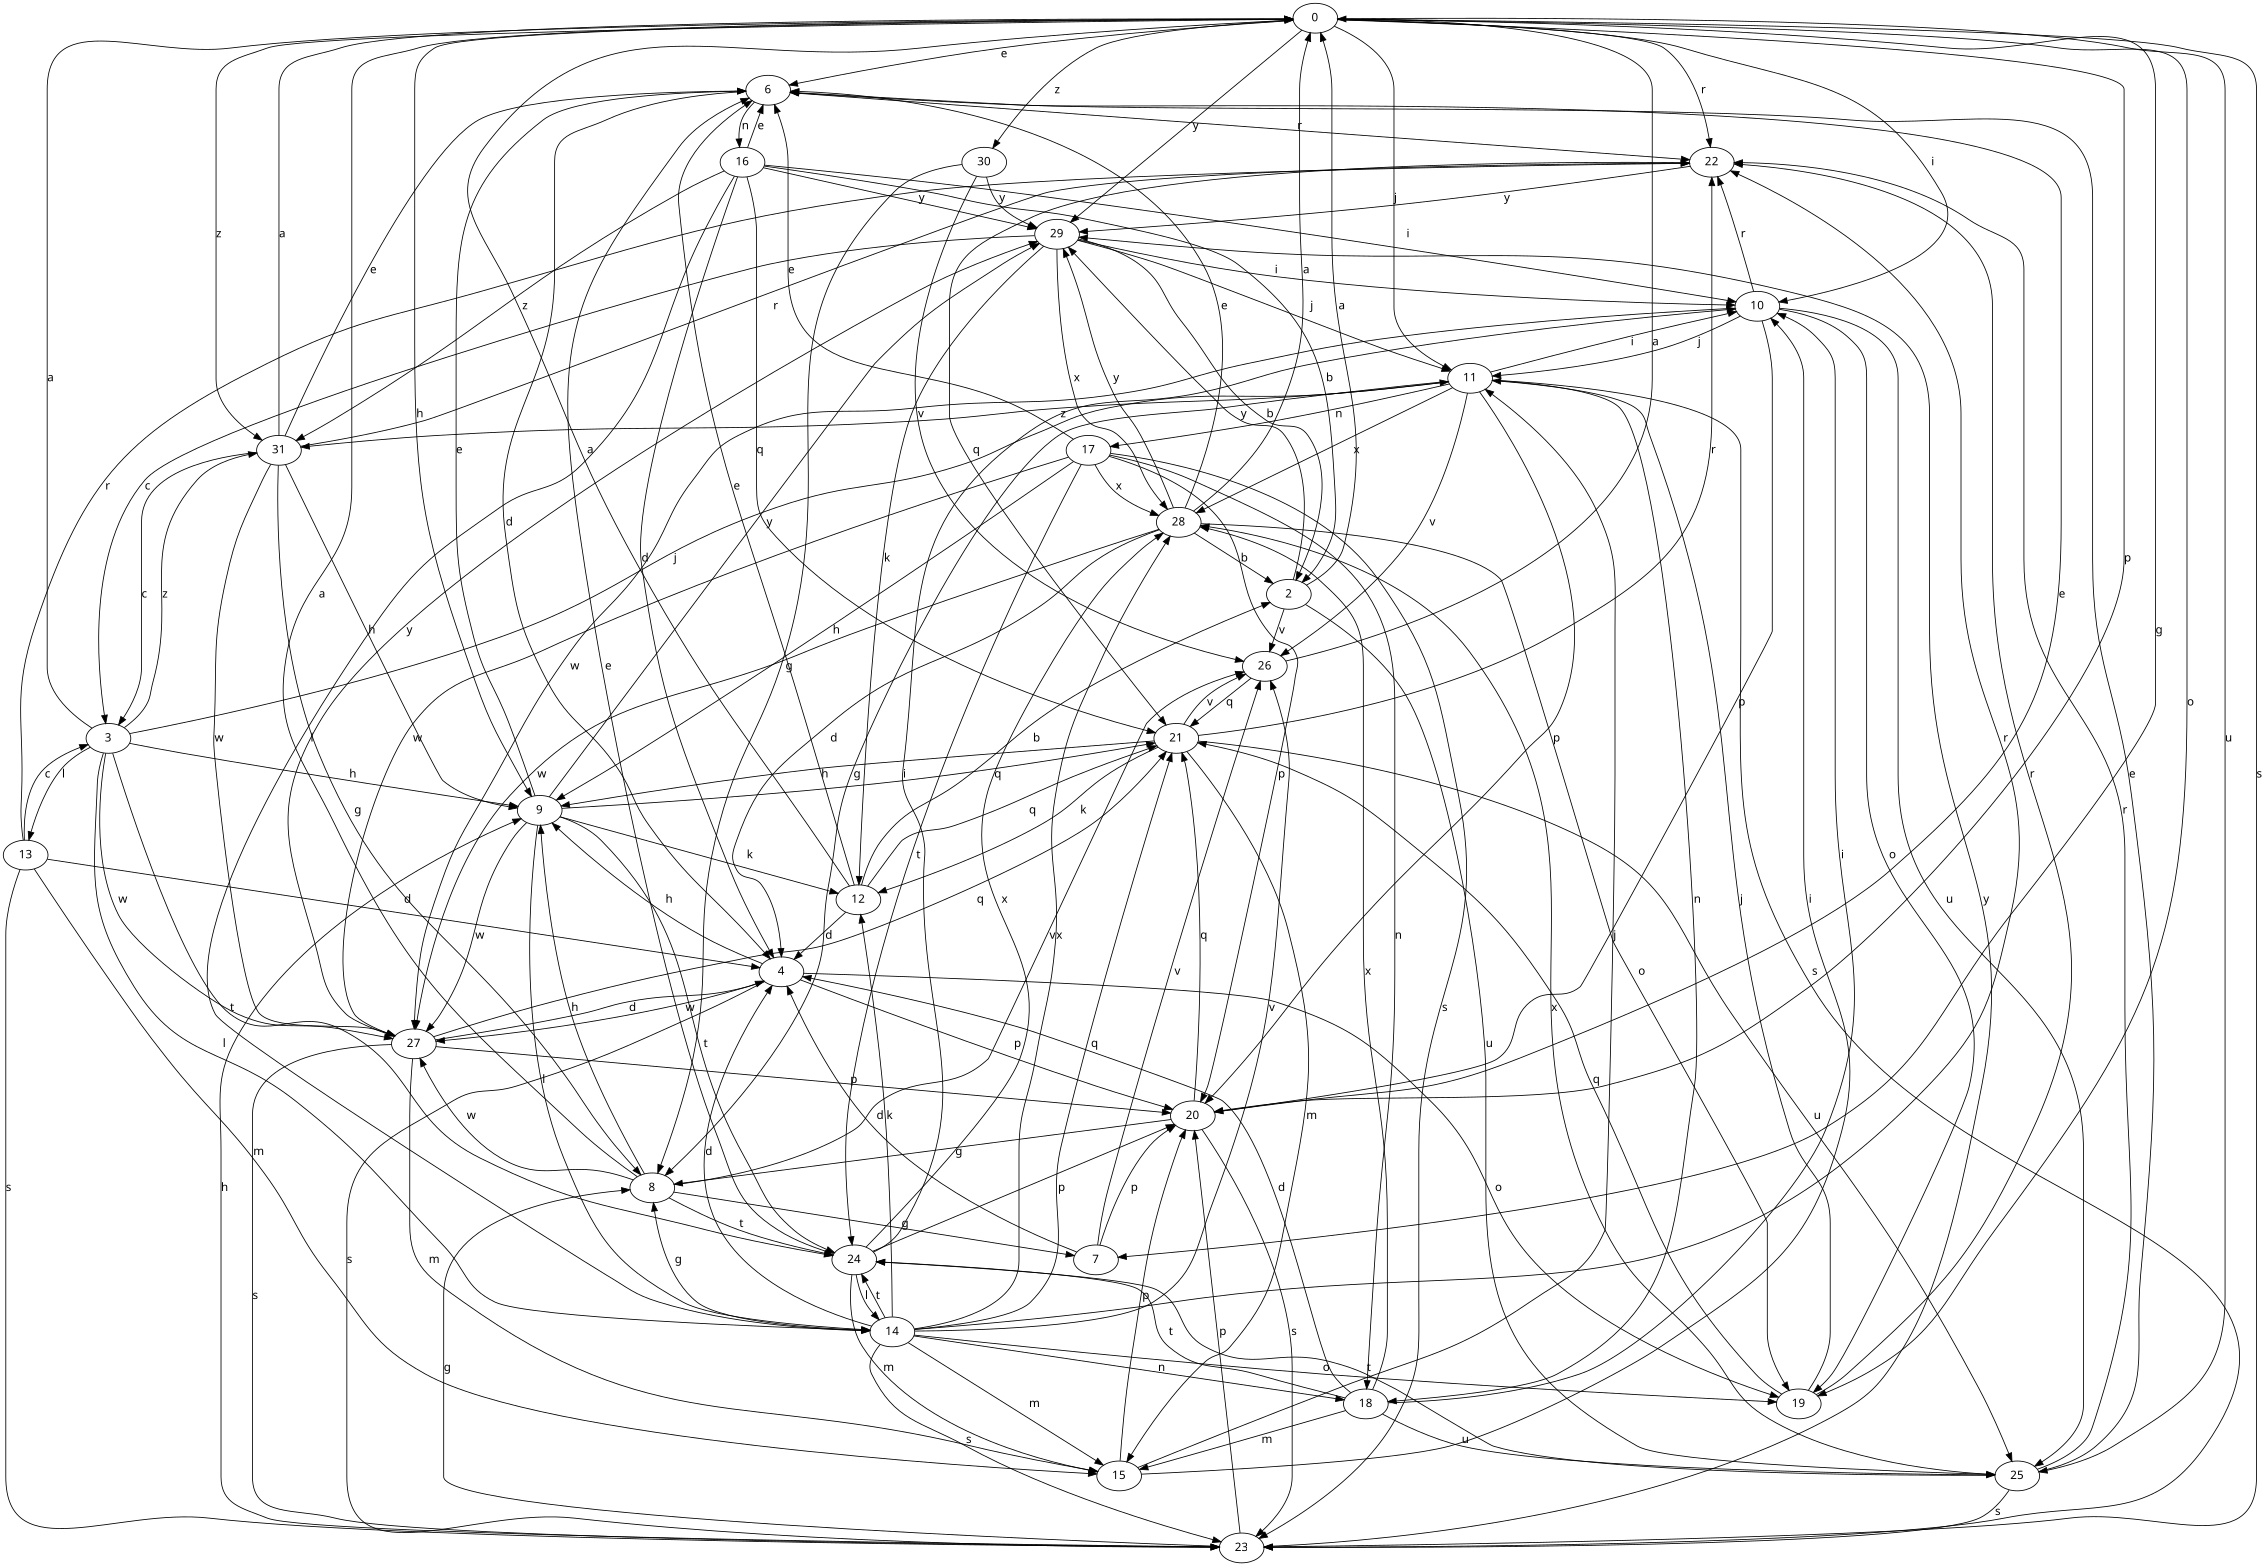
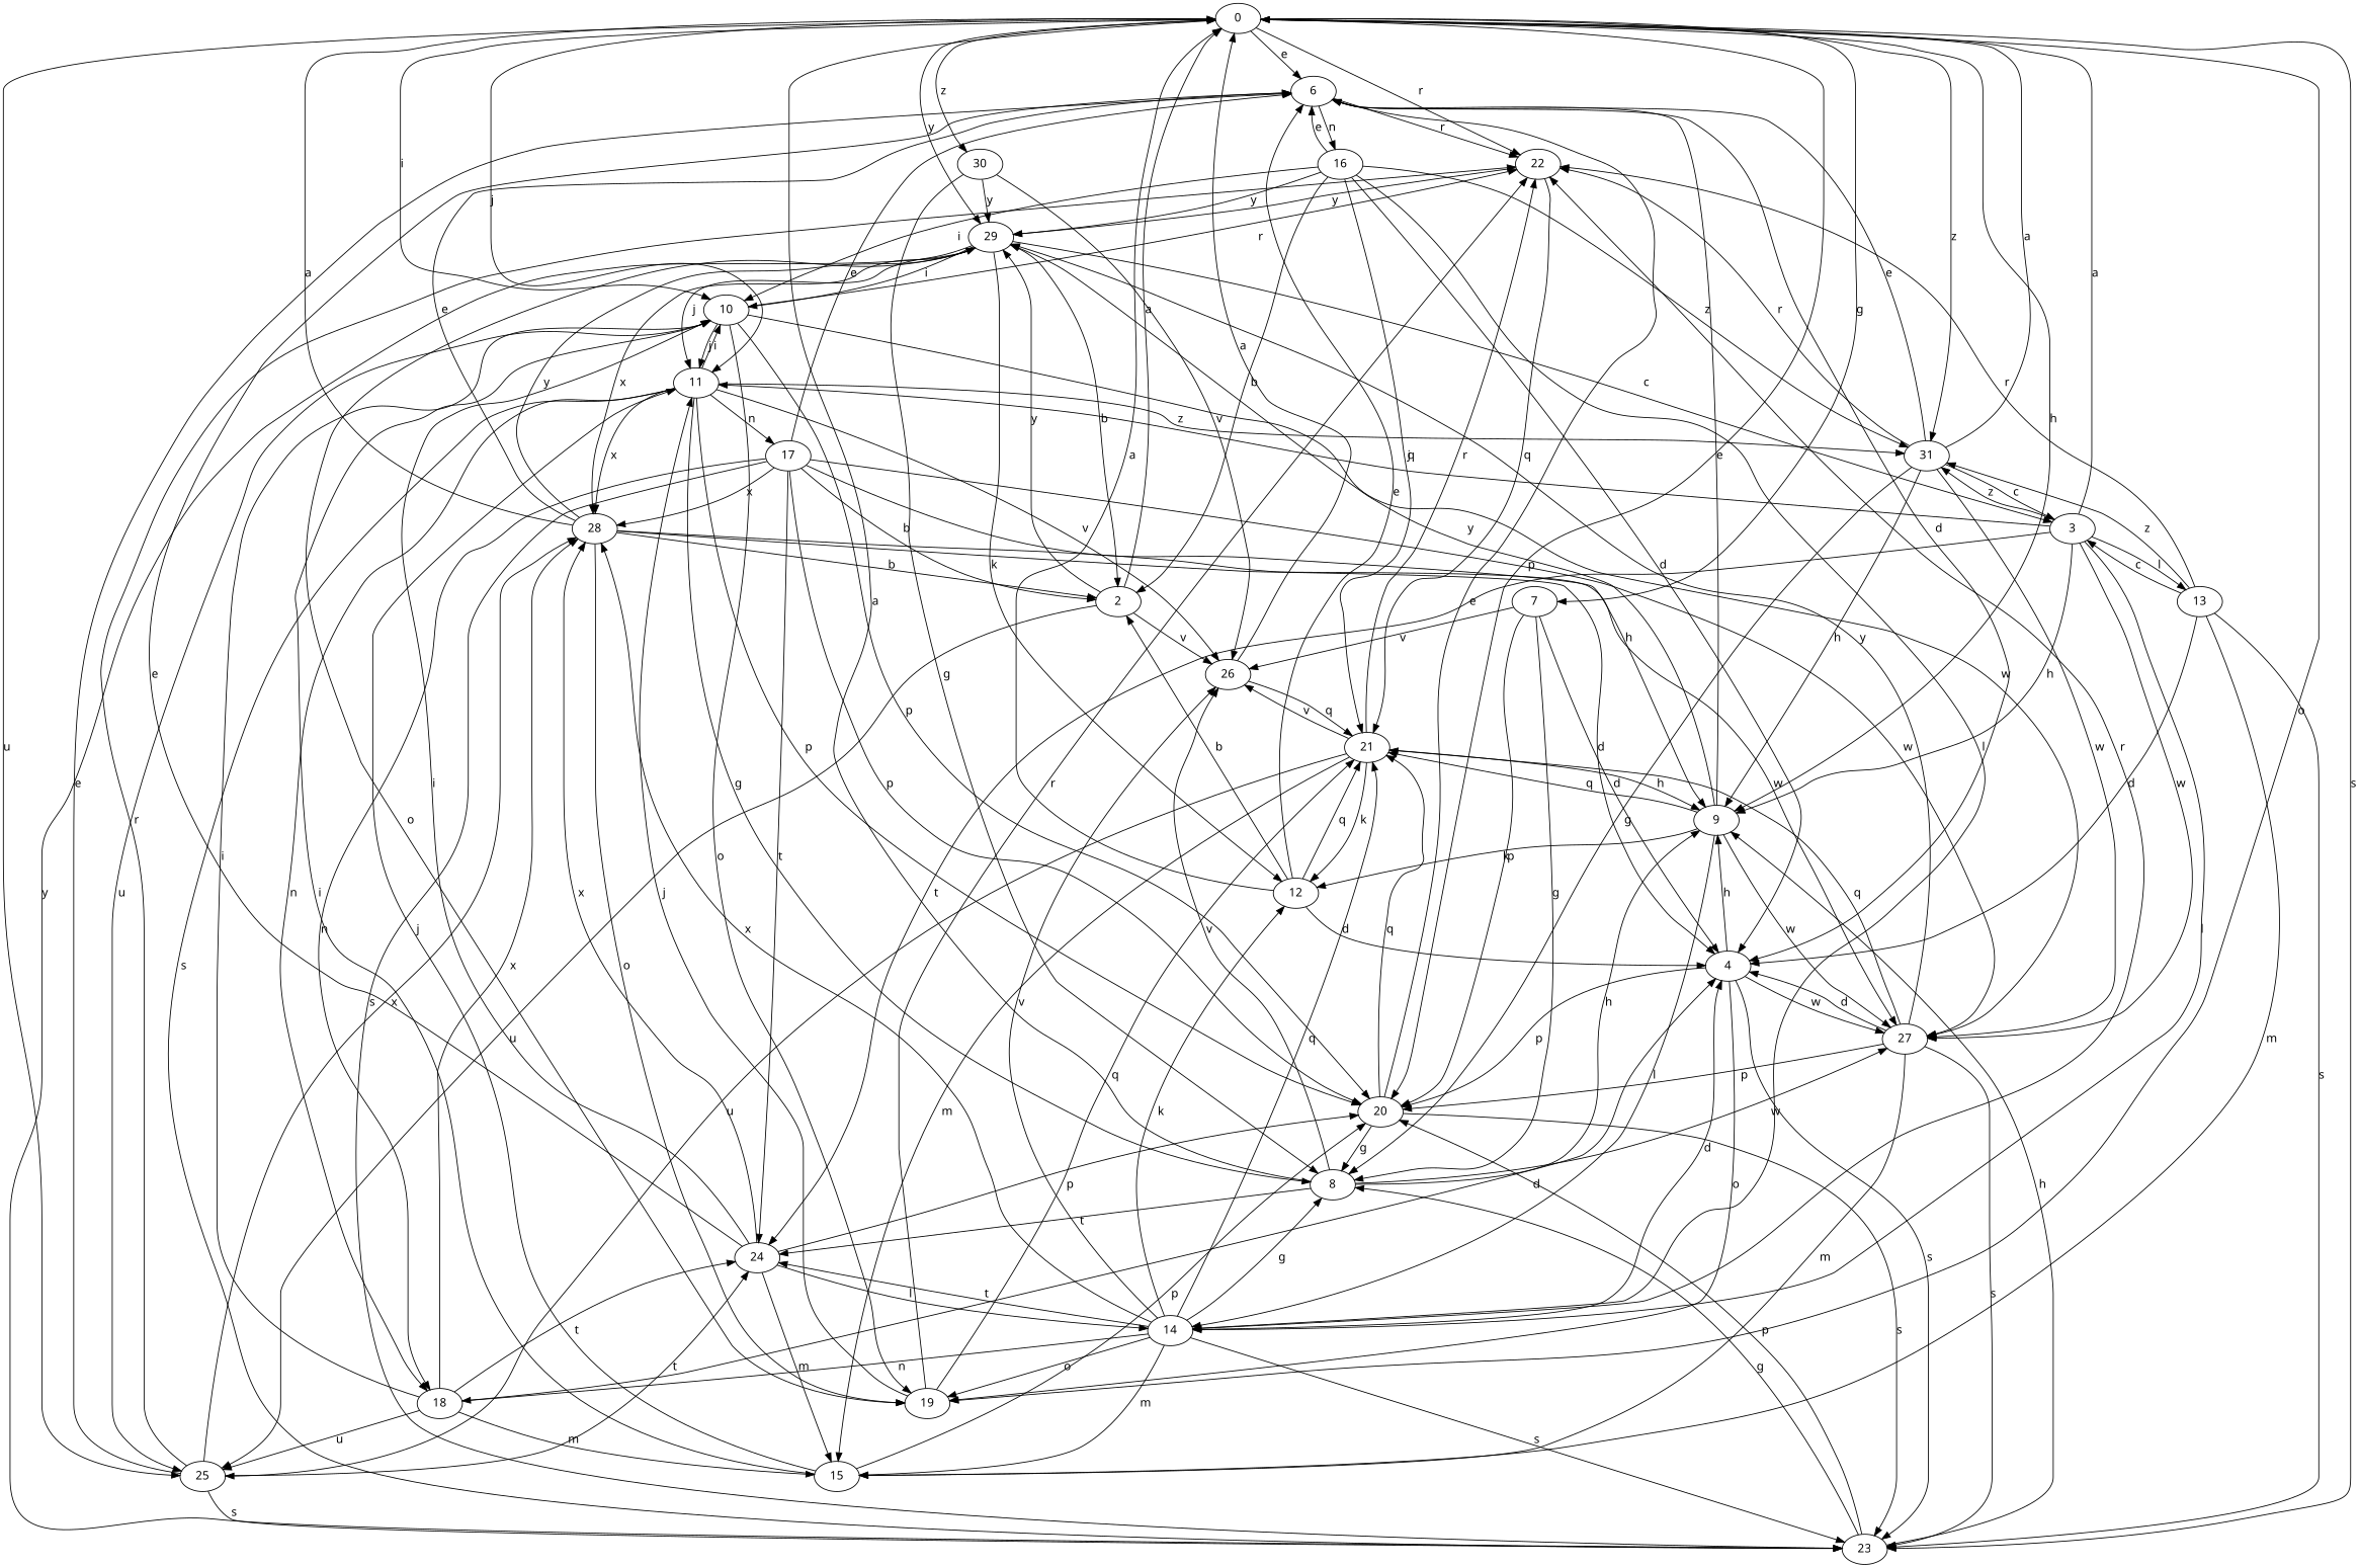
  strict digraph {
    fontname="Noto Sans"
    node [fontname="Noto Sans"]
    edge [fontname="Noto Sans"]
    0
    6
    7
    9
    10
    11
    19
    20
    22
    23
    25
    29
    30
    31
    4
    16
    26
    8
    14
    24
    27
    12
    21
    17
    18
    28
    2
    3
    13
    15
    0 -> 6 [label=e]
    0 -> 7 [label=g]
    0 -> 9 [label=h]
    0 -> 10 [label=i]
    0 -> 11 [label=j]
    0 -> 19 [label=o]
    0 -> 20 [label=p]
    0 -> 22 [label=r]
    0 -> 23 [label=s]
    0 -> 25 [label=u]
    0 -> 29 [label=y]
    0 -> 30 [label=z]
    0 -> 31 [label=z]
    6 -> 22 [label=r]
    6 -> 4 [label=d]
    6 -> 16 [label=n]
    7 -> 20 [label=p]
    7 -> 4 [label=d]
    7 -> 26 [label=v]
-   8 -> 7 [label=g]
+   7 -> 8 [label=g]
    9 -> 6 [label=e]
    9 -> 29 [label=y]
    9 -> 14 [label=l]
-   9 -> 24 [label=t]
    9 -> 27 [label=w]
    9 -> 12 [label=k]
    9 -> 21 [label=q]
    10 -> 11 [label=j]
    10 -> 19 [label=o]
    10 -> 20 [label=p]
    10 -> 22 [label=r]
    10 -> 25 [label=u]
    10 -> 27 [label=w]
    11 -> 10 [label=i]
    11 -> 20 [label=p]
    11 -> 23 [label=s]
    11 -> 31 [label=z]
    11 -> 26 [label=v]
    11 -> 8 [label=g]
    11 -> 17 [label=n]
    11 -> 18 [label=n]
    11 -> 28 [label=x]
    19 -> 11 [label=j]
    19 -> 22 [label=r]
    19 -> 21 [label=q]
    20 -> 6 [label=e]
    20 -> 23 [label=s]
    20 -> 8 [label=g]
    20 -> 21 [label=q]
    22 -> 29 [label=y]
    22 -> 21 [label=q]
    23 -> 9 [label=h]
    23 -> 20 [label=p]
    23 -> 29 [label=y]
    23 -> 8 [label=g]
    25 -> 6 [label=e]
    25 -> 22 [label=r]
    25 -> 23 [label=s]
    25 -> 24 [label=t]
    25 -> 28 [label=x]
    29 -> 10 [label=i]
    29 -> 11 [label=j]
+   29 -> 19 [label=o]
    29 -> 12 [label=k]
    29 -> 28 [label=x]
    29 -> 2 [label=b]
    29 -> 3 [label=c]
    30 -> 29 [label=y]
    30 -> 26 [label=v]
    30 -> 8 [label=g]
    31 -> 0 [label=a]
    31 -> 6 [label=e]
    31 -> 9 [label=h]
    31 -> 22 [label=r]
    31 -> 8 [label=g]
    31 -> 27 [label=w]
    31 -> 3 [label=c]
    4 -> 9 [label=h]
    4 -> 19 [label=o]
    4 -> 20 [label=p]
    4 -> 23 [label=s]
    4 -> 27 [label=w]
    16 -> 6 [label=e]
    16 -> 10 [label=i]
    16 -> 29 [label=y]
    16 -> 31 [label=z]
    16 -> 4 [label=d]
    16 -> 14 [label=l]
    16 -> 21 [label=q]
    16 -> 2 [label=b]
    26 -> 0 [label=a]
    26 -> 21 [label=q]
    8 -> 0 [label=a]
    8 -> 9 [label=h]
    8 -> 26 [label=v]
    8 -> 24 [label=t]
    8 -> 27 [label=w]
    14 -> 19 [label=o]
    14 -> 22 [label=r]
    14 -> 23 [label=s]
    14 -> 4 [label=d]
    14 -> 26 [label=v]
    14 -> 8 [label=g]
    14 -> 24 [label=t]
    14 -> 12 [label=k]
    14 -> 21 [label=q]
    14 -> 18 [label=n]
    14 -> 28 [label=x]
    14 -> 15 [label=m]
    24 -> 6 [label=e]
    24 -> 10 [label=i]
    24 -> 20 [label=p]
    24 -> 14 [label=l]
    24 -> 28 [label=x]
    24 -> 15 [label=m]
    27 -> 20 [label=p]
    27 -> 23 [label=s]
    27 -> 29 [label=y]
    27 -> 4 [label=d]
    27 -> 21 [label=q]
    27 -> 15 [label=m]
    12 -> 0 [label=a]
    12 -> 6 [label=e]
    12 -> 4 [label=d]
    12 -> 21 [label=q]
    12 -> 2 [label=b]
    21 -> 9 [label=h]
    21 -> 22 [label=r]
    21 -> 25 [label=u]
    21 -> 26 [label=v]
    21 -> 12 [label=k]
    21 -> 15 [label=m]
    17 -> 6 [label=e]
    17 -> 9 [label=h]
    17 -> 20 [label=p]
    17 -> 23 [label=s]
    17 -> 24 [label=t]
    17 -> 27 [label=w]
    17 -> 18 [label=n]
    17 -> 28 [label=x]
+   17 -> 2 [label=b]
    18 -> 10 [label=i]
    18 -> 25 [label=u]
    18 -> 4 [label=d]
    18 -> 24 [label=t]
    18 -> 28 [label=x]
    18 -> 15 [label=m]
    28 -> 0 [label=a]
    28 -> 6 [label=e]
    28 -> 19 [label=o]
    28 -> 29 [label=y]
    28 -> 4 [label=d]
    28 -> 27 [label=w]
    28 -> 2 [label=b]
    2 -> 0 [label=a]
    2 -> 25 [label=u]
    2 -> 29 [label=y]
    2 -> 26 [label=v]
    3 -> 0 [label=a]
    3 -> 9 [label=h]
    3 -> 11 [label=j]
    3 -> 31 [label=z]
    3 -> 14 [label=l]
    3 -> 24 [label=t]
    3 -> 27 [label=w]
    3 -> 13 [label=l]
    13 -> 22 [label=r]
    13 -> 23 [label=s]
+   13 -> 31 [label=z]
    13 -> 4 [label=d]
    13 -> 3 [label=c]
    13 -> 15 [label=m]
    15 -> 10 [label=i]
    15 -> 11 [label=j]
    15 -> 20 [label=p]
  }
